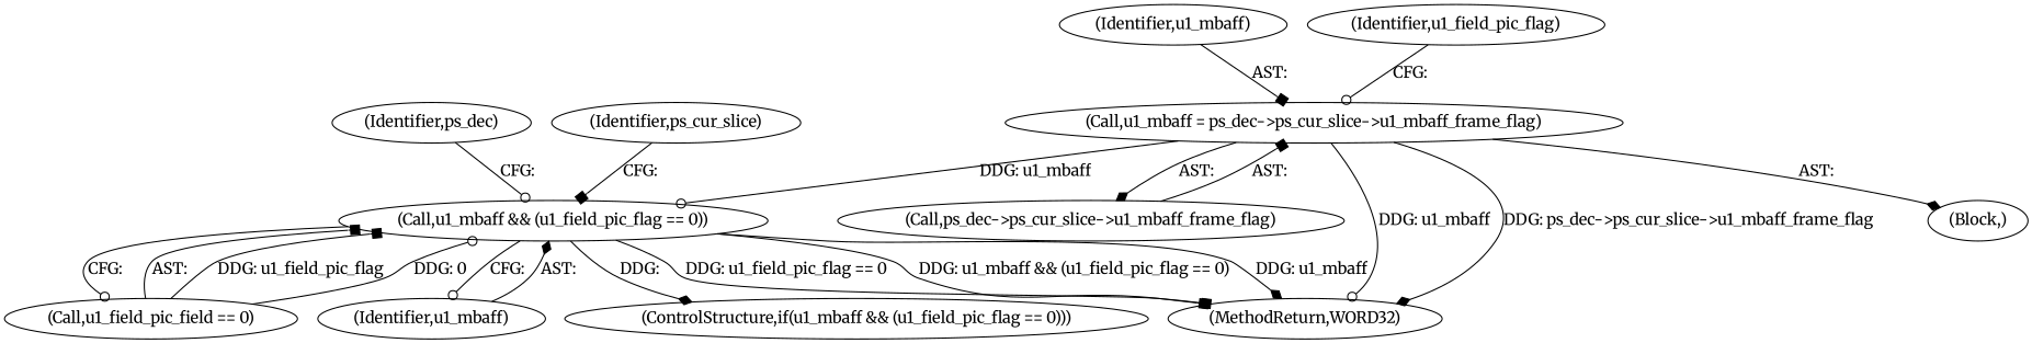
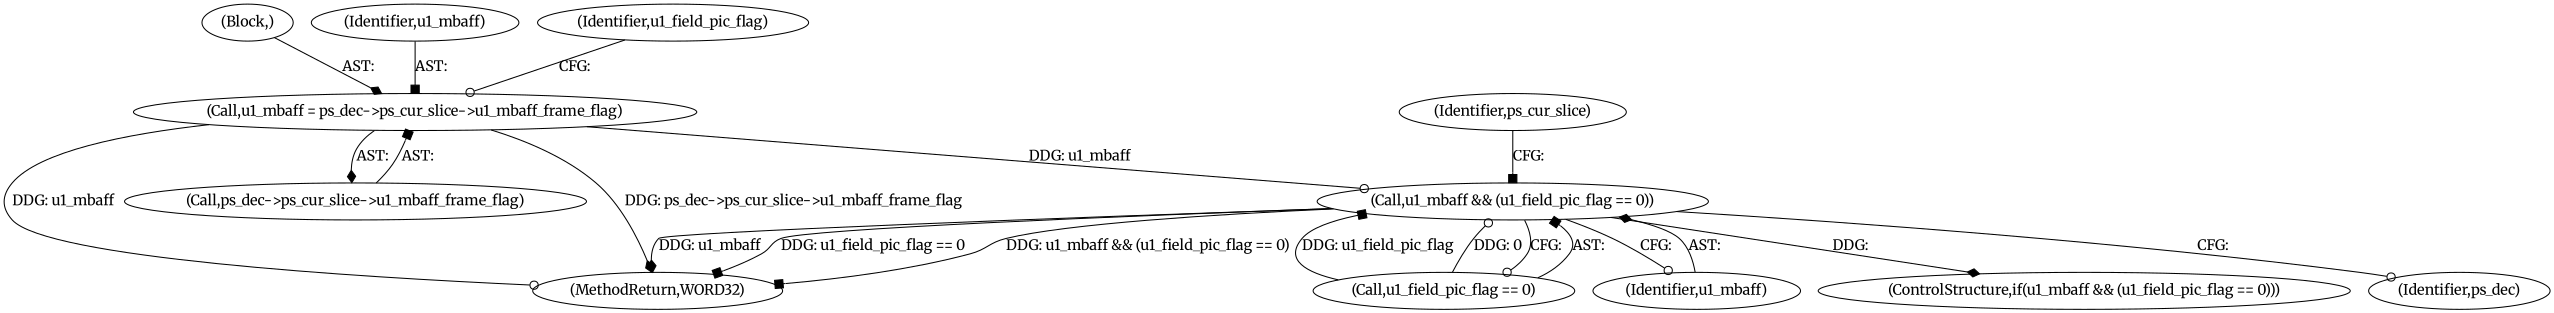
  digraph {
    fontname=Merriweather
    node [fontname=Merriweather]
    edge [arrowhead=odot fontname=Merriweather]
    n1 [label="(Call,u1_mbaff = ps_dec->ps_cur_slice->u1_mbaff_frame_flag)"]
    n2 [label="(Call,u1_mbaff && (u1_field_pic_flag == 0))"]
    n3 [label="(Block,)"]
    n4 [label="(Call,ps_dec->ps_cur_slice->u1_mbaff_frame_flag)"]
    n5 [label="(MethodReturn,WORD32)"]
-   n6 [label="(Call,u1_field_pic_field == 0)"]
+   n6 [label="(Call,u1_field_pic_flag == 0)"]
    n7 [label="(Identifier,u1_mbaff)"]
    n8 [label="(ControlStructure,if(u1_mbaff && (u1_field_pic_flag == 0)))"]
    n9 [label="(Identifier,u1_mbaff)"]
    n10 [label="(Identifier,ps_dec)"]
    n11 [label="(Identifier,ps_cur_slice)"]
    n12 [label="(Identifier,u1_field_pic_flag)"]
    n1 -> n2 [label="DDG: u1_mbaff"]
-   n1 -> n3 [arrowhead=diamond label="AST: "]
+   n3 -> n1 [arrowhead=diamond label="AST: "]
    n1 -> n4 [arrowhead=diamond label="AST: "]
    n1 -> n5 [label="DDG: u1_mbaff"]
    n1 -> n5 [arrowhead=diamond label="DDG: ps_dec->ps_cur_slice->u1_mbaff_frame_flag"]
    n2 -> n5 [arrowhead=box label="DDG: u1_mbaff && (u1_field_pic_flag == 0)"]
    n2 -> n5 [arrowhead=diamond label="DDG: u1_mbaff"]
    n2 -> n5 [arrowhead=box label="DDG: u1_field_pic_flag == 0"]
    n2 -> n6 [label="CFG: "]
    n2 -> n7 [label="CFG: "]
    n2 -> n8 [arrowhead=diamond label="DDG: "]
    n4 -> n1 [arrowhead=box label="AST: "]
    n6 -> n2 [arrowhead=box label="AST: "]
    n6 -> n2 [arrowhead=box label="DDG: u1_field_pic_flag"]
    n6 -> n2 [label="DDG: 0"]
    n7 -> n2 [arrowhead=diamond label="AST: "]
    n9 -> n1 [arrowhead=box label="AST: "]
-   n10 -> n2 [label="CFG: "]
+   n2 -> n10 [label="CFG: "]
    n11 -> n2 [arrowhead=box label="CFG: "]
    n12 -> n1 [label="CFG: "]
  }
